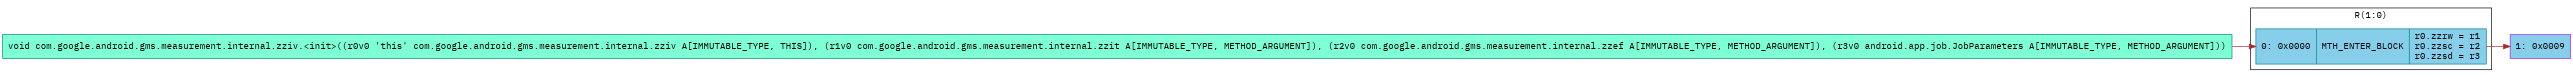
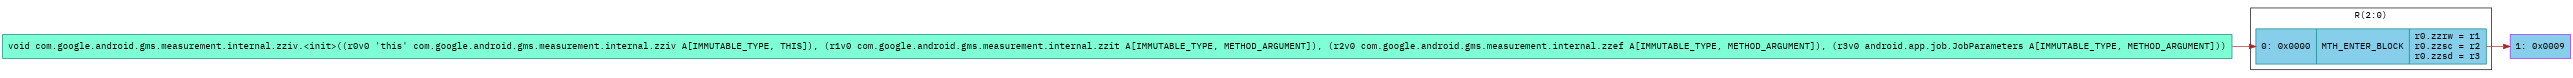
  digraph {
    rankdir=LR
    fontname="IBM Plex Mono"
    node [color=teal shape=record style=filled fillcolor=skyblue fontname="IBM Plex Mono"]
    edge [color=brown fontname="IBM Plex Mono"]
    n1 [label="{0\:\ 0x0000|MTH_ENTER_BLOCK\l|r0.zzrw = r1\lr0.zzsc = r2\lr0.zzsd = r3\l}"]
    n2 [color=purple label="{1\:\ 0x0009}"]
    n3 [label="{void com.google.android.gms.measurement.internal.zziv.\<init\>((r0v0 'this' com.google.android.gms.measurement.internal.zziv A[IMMUTABLE_TYPE, THIS]), (r1v0 com.google.android.gms.measurement.internal.zzit A[IMMUTABLE_TYPE, METHOD_ARGUMENT]), (r2v0 com.google.android.gms.measurement.internal.zzef A[IMMUTABLE_TYPE, METHOD_ARGUMENT]), (r3v0 android.app.job.JobParameters A[IMMUTABLE_TYPE, METHOD_ARGUMENT])) }" fillcolor=aquamarine]
    subgraph cluster_1 {
-     label="R(1:0)"
+     label="R(2:0)"
      n1
    }
    n1 -> n2
    n3 -> n1
  }
